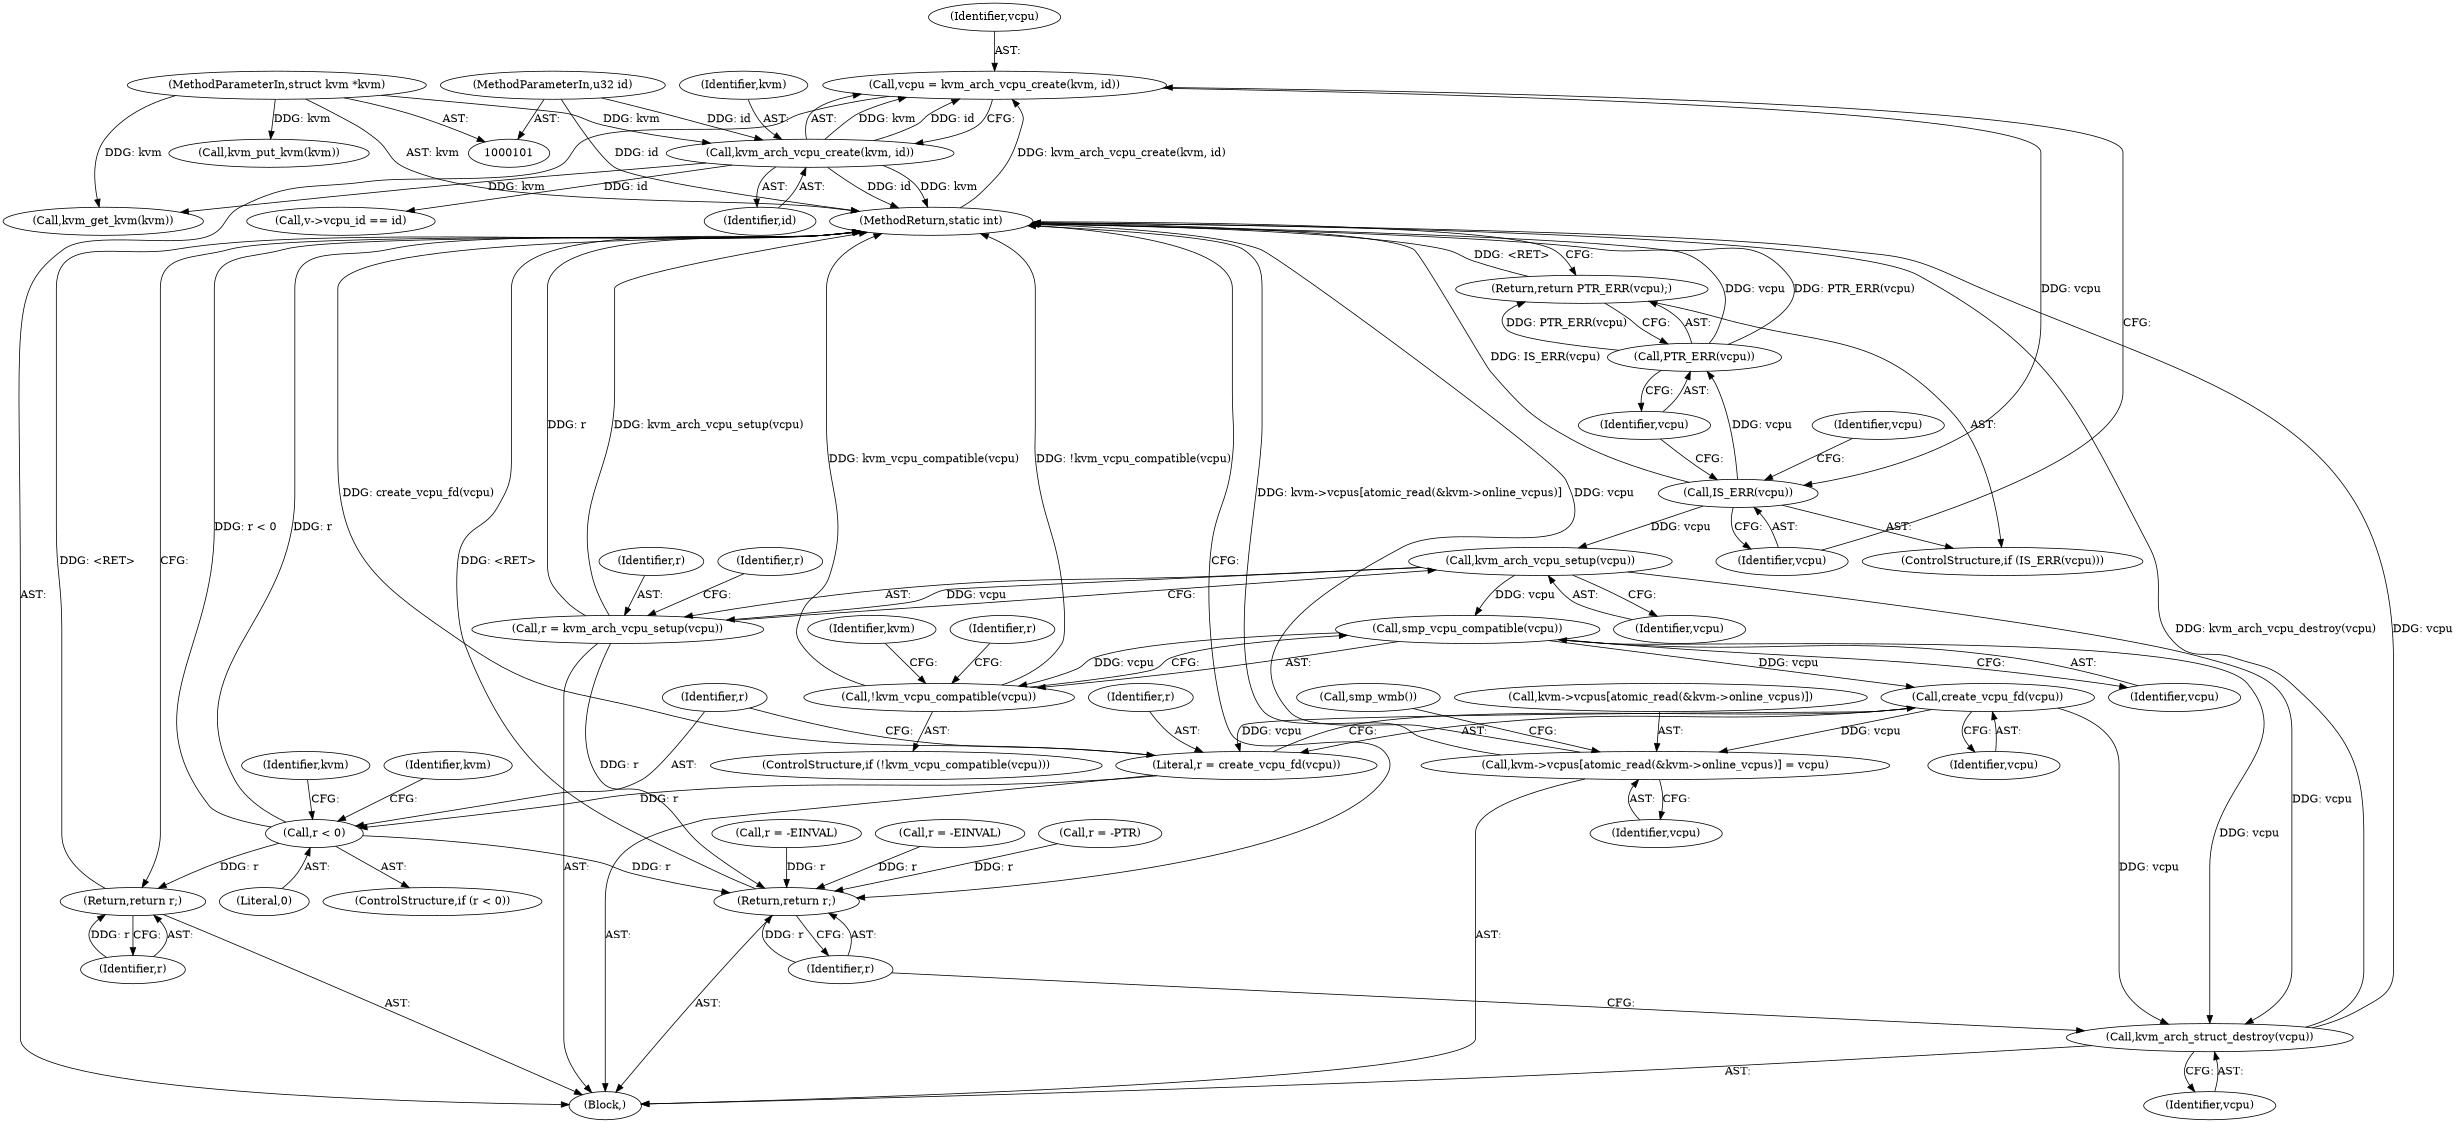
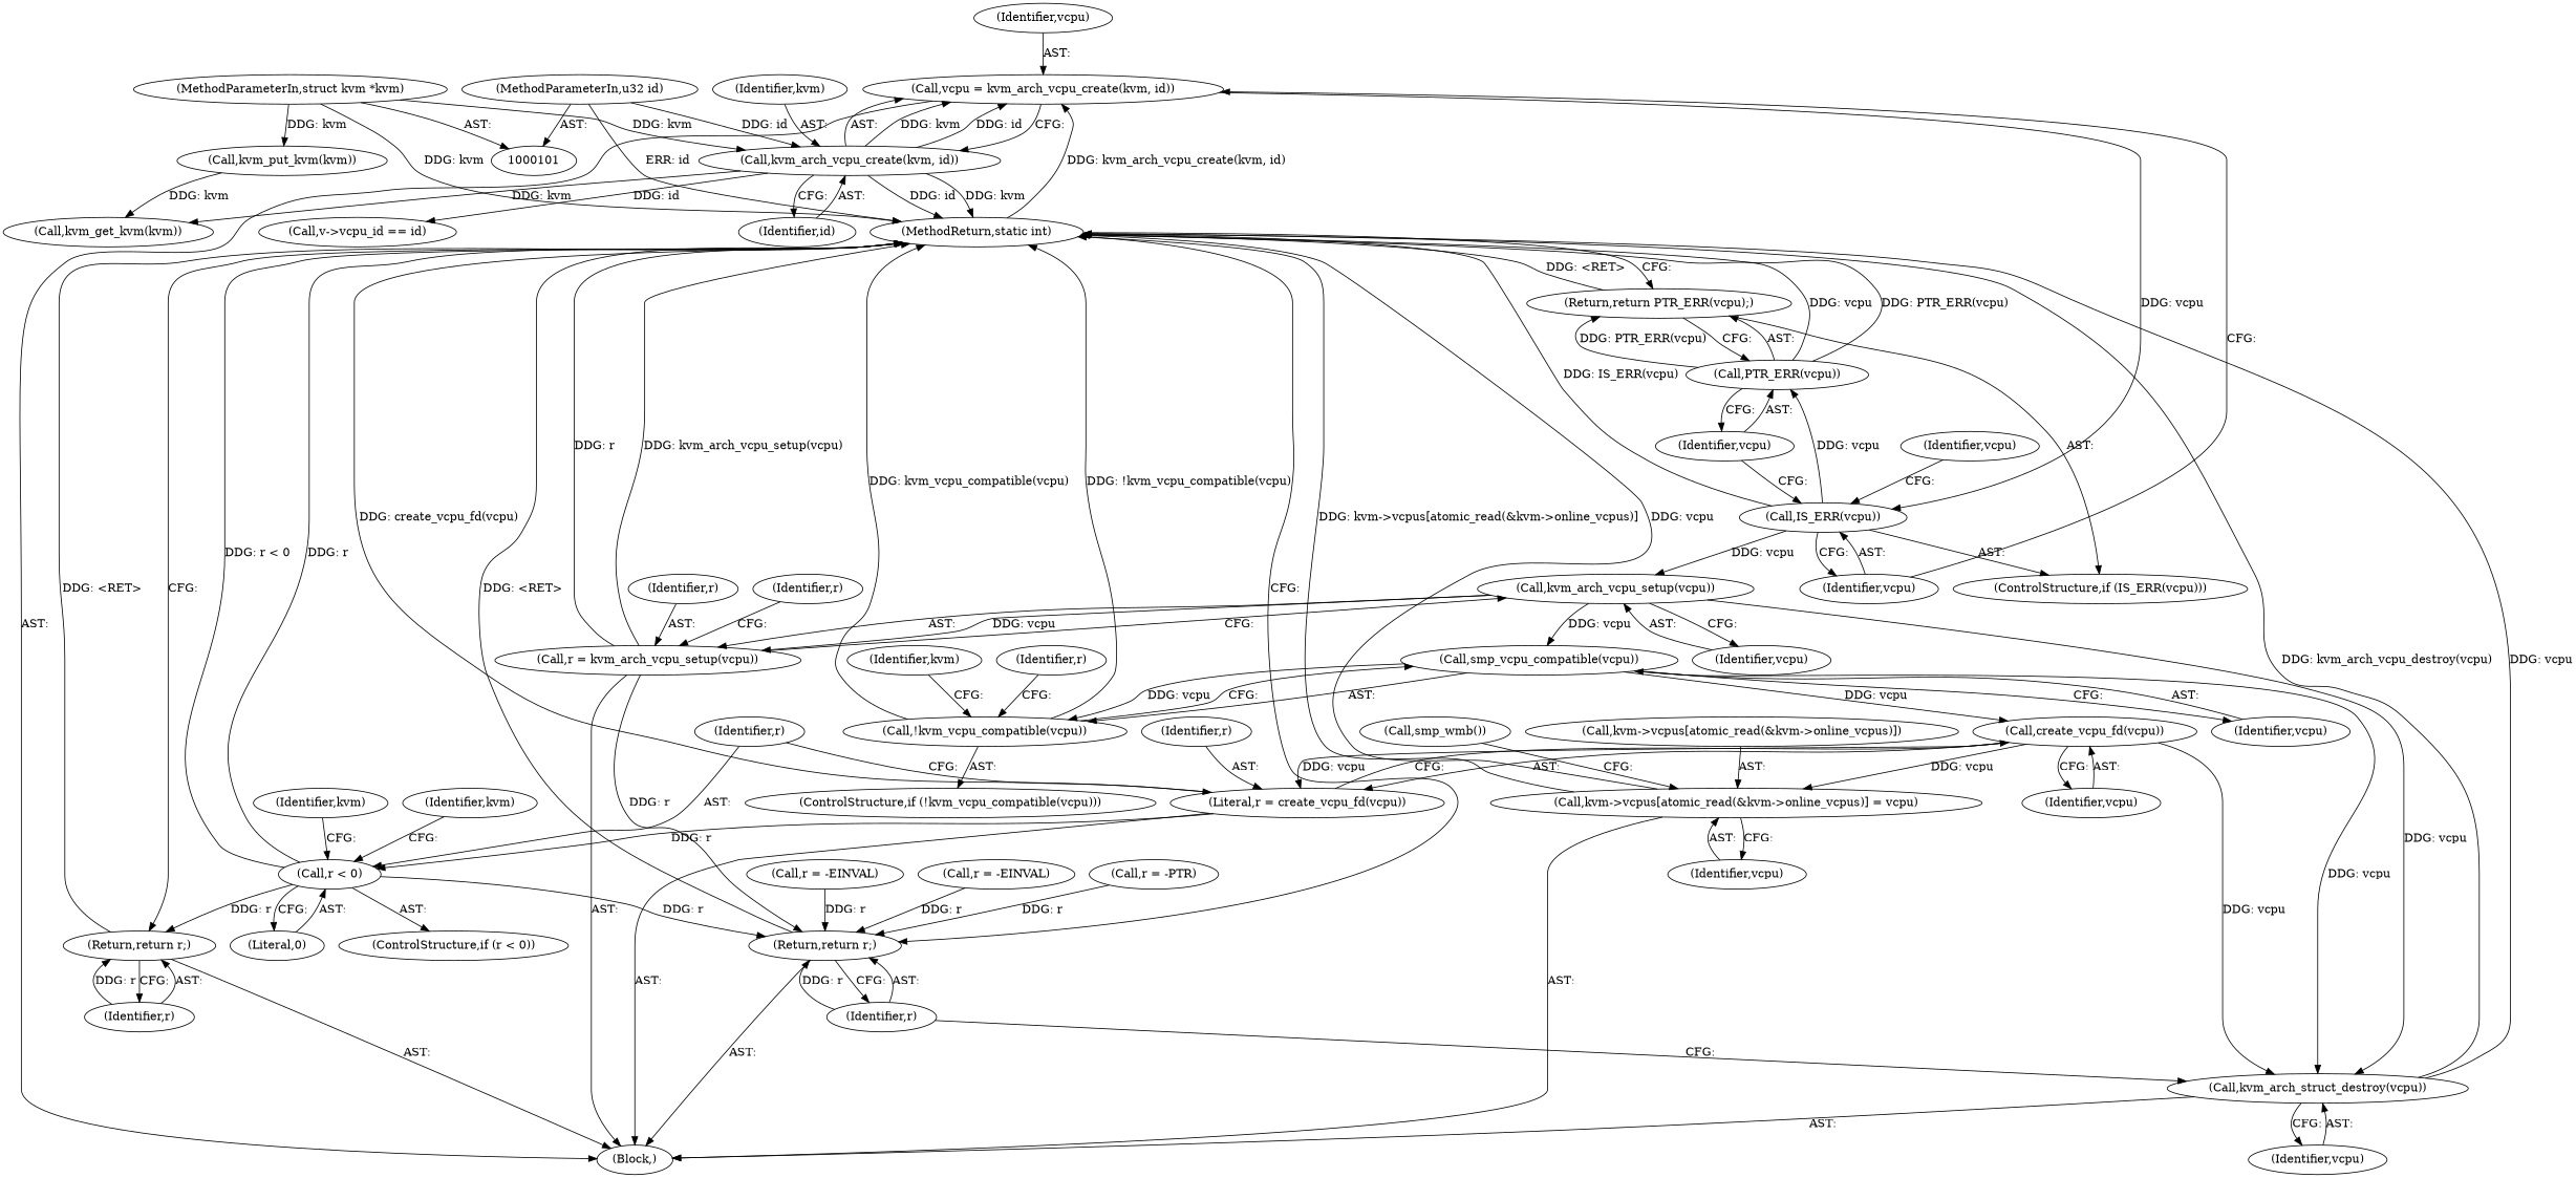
  digraph {
    n1 [label="(Call,vcpu = kvm_arch_vcpu_create(kvm, id))"]
    n2 [label="(Call,kvm_arch_vcpu_create(kvm, id))"]
    n3 [label="(Call,IS_ERR(vcpu))"]
    n4 [label="(Block,)"]
    n5 [label="(MethodReturn,static int)"]
    n6 [label="(Call,kvm_get_kvm(kvm))"]
    n7 [label="(Identifier,id)"]
    n8 [label="(Call,v->vcpu_id == id)"]
    n9 [label="(Call,PTR_ERR(vcpu))"]
    n10 [label="(Call,kvm_arch_vcpu_setup(vcpu))"]
    n11 [label="(ControlStructure,if (IS_ERR(vcpu)))"]
    n12 [label="(Identifier,vcpu)"]
    n13 [label="(Return,return PTR_ERR(vcpu);)"]
    n14 [label="(Return,return r;)"]
    n15 [label="(Return,return r;)"]
    n16 [label="(MethodParameterIn,struct kvm *kvm)"]
    n17 [label="(Call,kvm_put_kvm(kvm))"]
    1000101
    n19 [label="(MethodParameterIn,u32 id)"]
    n20 [label="(Identifier,vcpu)"]
    n21 [label="(Call,r = kvm_arch_vcpu_setup(vcpu))"]
    n22 [label="(Call,smp_vcpu_compatible(vcpu))"]
    n23 [label="(Call,kvm_arch_struct_destroy(vcpu))"]
    n24 [label="(Identifier,vcpu)"]
    n25 [label="(Call,!kvm_vcpu_compatible(vcpu))"]
    n26 [label="(Call,create_vcpu_fd(vcpu))"]
    n27 [label="(Identifier,vcpu)"]
    n28 [label="(Identifier,vcpu)"]
    n29 [label="(Identifier,r)"]
    n30 [label="(ControlStructure,if (!kvm_vcpu_compatible(vcpu)))"]
    n31 [label="(Literal,r = create_vcpu_fd(vcpu))"]
    n32 [label="(Call,kvm->vcpus[atomic_read(&kvm->online_vcpus)] = vcpu)"]
    n33 [label="(Identifier,vcpu)"]
    n34 [label="(Call,r < 0)"]
    n35 [label="(Identifier,vcpu)"]
    n36 [label="(ControlStructure,if (r < 0))"]
    n37 [label="(Literal,0)"]
    n38 [label="(Identifier,r)"]
    n39 [label="(Identifier,kvm)"]
    n40 [label="(Identifier,vcpu)"]
    n41 [label="(Call,r = -EINVAL)"]
    n42 [label="(Call,r = -EINVAL)"]
    n43 [label="(Identifier,kvm)"]
    n44 [label="(Identifier,vcpu)"]
    n45 [label="(Call,r = -PTR)"]
    n46 [label="(Identifier,kvm)"]
    n47 [label="(Identifier,r)"]
    n48 [label="(Identifier,r)"]
    n49 [label="(Identifier,r)"]
    n50 [label="(Identifier,kvm)"]
    n51 [label="(Identifier,r)"]
    n52 [label="(Call,smp_wmb())"]
    n53 [label="(Call,kvm->vcpus[atomic_read(&kvm->online_vcpus)])"]
    n54 [label="(Identifier,r)"]
    n1 -> n2 [label="CFG: "]
    n1 -> n3 [label="DDG: vcpu"]
    n1 -> n4 [label="AST: "]
    n2 -> n1 [label="AST: "]
    n2 -> n1 [label="DDG: kvm"]
    n2 -> n1 [label="DDG: id"]
    n2 -> n5 [label="DDG: id"]
    n2 -> n5 [label="DDG: kvm"]
    n2 -> n6 [label="DDG: kvm"]
-   n2 -> n7 [label="AST: "]
+   n2 -> n7 [label="CFG: "]
    n2 -> n8 [label="DDG: id"]
    n3 -> n5 [label="DDG: IS_ERR(vcpu)"]
    n3 -> n9 [label="DDG: vcpu"]
    n3 -> n10 [label="DDG: vcpu"]
    n3 -> n11 [label="AST: "]
    n3 -> n12 [label="CFG: "]
    n5 -> n1 [label="DDG: kvm_arch_vcpu_create(kvm, id)"]
    n5 -> n13 [label="CFG: "]
    n5 -> n14 [label="CFG: "]
    n5 -> n15 [label="CFG: "]
    n7 -> n2 [label="AST: "]
    n9 -> n5 [label="DDG: vcpu"]
    n9 -> n5 [label="DDG: PTR_ERR(vcpu)"]
    n9 -> n13 [label="AST: "]
    n9 -> n13 [label="DDG: PTR_ERR(vcpu)"]
    n9 -> n20 [label="CFG: "]
    n10 -> n21 [label="AST: "]
    n10 -> n21 [label="DDG: vcpu"]
    n10 -> n22 [label="DDG: vcpu"]
    n10 -> n23 [label="DDG: vcpu"]
    n10 -> n24 [label="CFG: "]
    n12 -> n1 [label="CFG: "]
    n12 -> n3 [label="AST: "]
    n13 -> n5 [label="DDG: <RET>"]
    n13 -> n9 [label="CFG: "]
    n13 -> n11 [label="AST: "]
    n14 -> n4 [label="AST: "]
    n14 -> n5 [label="DDG: <RET>"]
    n14 -> n29 [label="CFG: "]
    n15 -> n4 [label="AST: "]
    n15 -> n5 [label="DDG: <RET>"]
    n15 -> n38 [label="CFG: "]
    n16 -> n2 [label="DDG: kvm"]
-   n16 -> n5 [label="AST: kvm"]
-   n16 -> n6 [label="DDG: kvm"]
+   n16 -> n5 [label="DDG: kvm"]
+   n17 -> n6 [label="DDG: kvm"]
    n16 -> n17 [label="DDG: kvm"]
    n16 -> 1000101 [label="AST: "]
    n19 -> n2 [label="DDG: id"]
-   n19 -> n5 [label="DDG: id"]
+   n19 -> n5 [label="ERR: id"]
    n19 -> 1000101 [label="AST: "]
    n20 -> n3 [label="CFG: "]
    n20 -> n9 [label="AST: "]
    n21 -> n4 [label="AST: "]
    n21 -> n5 [label="DDG: r"]
    n21 -> n5 [label="DDG: kvm_arch_vcpu_setup(vcpu)"]
    n21 -> n10 [label="CFG: "]
    n21 -> n14 [label="DDG: r"]
    n22 -> n23 [label="DDG: vcpu"]
    n22 -> n25 [label="AST: "]
    n22 -> n25 [label="DDG: vcpu"]
    n22 -> n26 [label="DDG: vcpu"]
    n22 -> n27 [label="CFG: "]
    n23 -> n4 [label="AST: "]
    n23 -> n5 [label="DDG: kvm_arch_vcpu_destroy(vcpu)"]
    n23 -> n5 [label="DDG: vcpu"]
    n23 -> n28 [label="CFG: "]
    n24 -> n10 [label="AST: "]
    n25 -> n5 [label="DDG: !kvm_vcpu_compatible(vcpu)"]
    n25 -> n5 [label="DDG: kvm_vcpu_compatible(vcpu)"]
    n25 -> n22 [label="CFG: "]
    n25 -> n30 [label="AST: "]
    n26 -> n23 [label="DDG: vcpu"]
    n26 -> n31 [label="AST: "]
    n26 -> n31 [label="DDG: vcpu"]
    n26 -> n32 [label="DDG: vcpu"]
    n26 -> n33 [label="CFG: "]
    n27 -> n22 [label="AST: "]
    n28 -> n23 [label="AST: "]
    n29 -> n14 [label="AST: "]
    n29 -> n14 [label="DDG: r"]
    n29 -> n23 [label="CFG: "]
    n31 -> n4 [label="AST: "]
    n31 -> n5 [label="DDG: create_vcpu_fd(vcpu)"]
    n31 -> n26 [label="CFG: "]
    n31 -> n34 [label="DDG: r"]
    n32 -> n4 [label="AST: "]
    n32 -> n5 [label="DDG: kvm->vcpus[atomic_read(&kvm->online_vcpus)]"]
    n32 -> n5 [label="DDG: vcpu"]
    n32 -> n35 [label="CFG: "]
    n33 -> n26 [label="AST: "]
    n34 -> n5 [label="DDG: r < 0"]
    n34 -> n5 [label="DDG: r"]
    n34 -> n14 [label="DDG: r"]
    n34 -> n15 [label="DDG: r"]
    n34 -> n36 [label="AST: "]
+   n34 -> n37 [label="CFG: "]
    n35 -> n32 [label="AST: "]
    n37 -> n34 [label="AST: "]
    n38 -> n15 [label="AST: "]
    n38 -> n15 [label="DDG: r"]
    n39 -> n34 [label="CFG: "]
    n40 -> n3 [label="CFG: "]
    n41 -> n14 [label="DDG: r"]
    n42 -> n14 [label="DDG: r"]
    n43 -> n2 [label="AST: "]
    n44 -> n1 [label="AST: "]
    n45 -> n14 [label="DDG: r"]
    n46 -> n25 [label="CFG: "]
    n47 -> n21 [label="CFG: "]
    n48 -> n31 [label="AST: "]
    n49 -> n21 [label="AST: "]
    n50 -> n34 [label="CFG: "]
    n51 -> n31 [label="CFG: "]
    n51 -> n34 [label="AST: "]
    n52 -> n32 [label="CFG: "]
    n53 -> n32 [label="AST: "]
    n54 -> n25 [label="CFG: "]
  }
